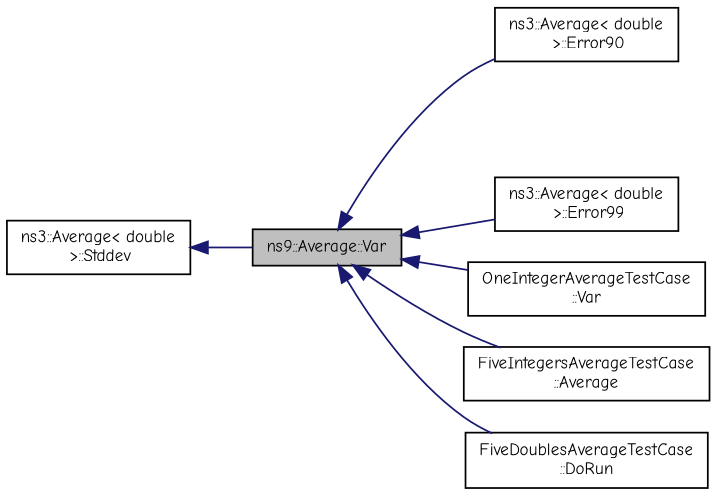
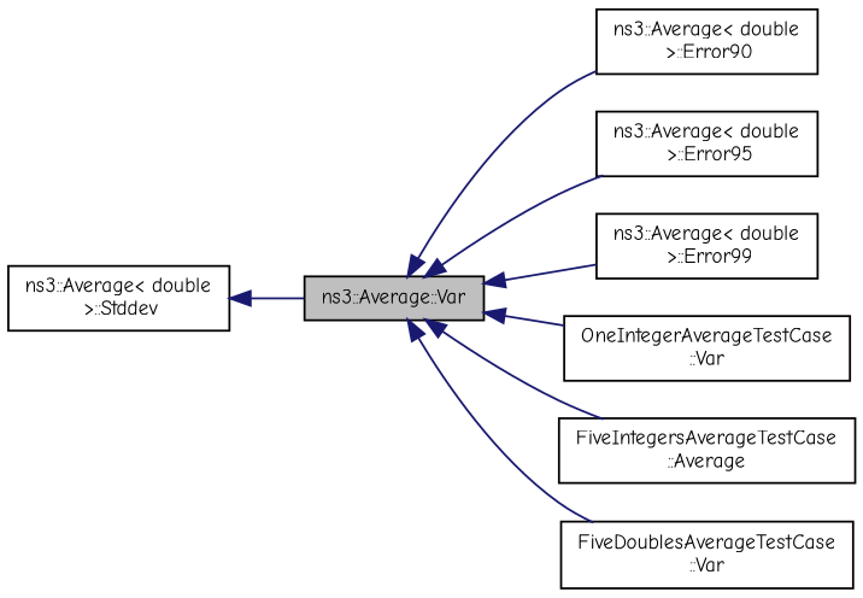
  digraph {
    fontname="Comic Neue"
    rankdir=LR
    node [color=black fillcolor=white fontname="Comic Neue" fontsize=10 shape=record style=filled]
    edge [color=midnightblue dir=back fontname="Comic Neue" fontsize=10 labelfontname=Helvetica labelfontsize=10 style=solid]
-   n1 [fillcolor=grey75 fontcolor=black height=0.2 label="ns9::Average::Var" width=0.4]
+   n1 [fillcolor=grey75 fontcolor=black height=0.2 label="ns3::Average::Var" width=0.4]
    n2 [height=0.2 label="ns3::Average\< double\l \>::Error90" width=0.4]
+   n3 [height=0.2 label="ns3::Average\< double\l \>::Error95" width=0.4]
    n4 [height=0.2 label="ns3::Average\< double\l \>::Error99" width=0.4]
    n5 [height=0.2 label="OneIntegerAverageTestCase\l::Var" width=0.4]
    n6 [height=0.2 label="FiveIntegersAverageTestCase\l::Average" width=0.4]
-   n7 [height=0.2 label="FiveDoublesAverageTestCase\l::DoRun" width=0.4]
+   n7 [height=0.2 label="FiveDoublesAverageTestCase\l::Var" width=0.4]
    n8 [height=0.2 label="ns3::Average\< double\l \>::Stddev" width=0.4]
    n1 -> n2
+   n1 -> n3
    n1 -> n4
    n1 -> n5
    n1 -> n6
    n1 -> n7
    n8 -> n1
  }
